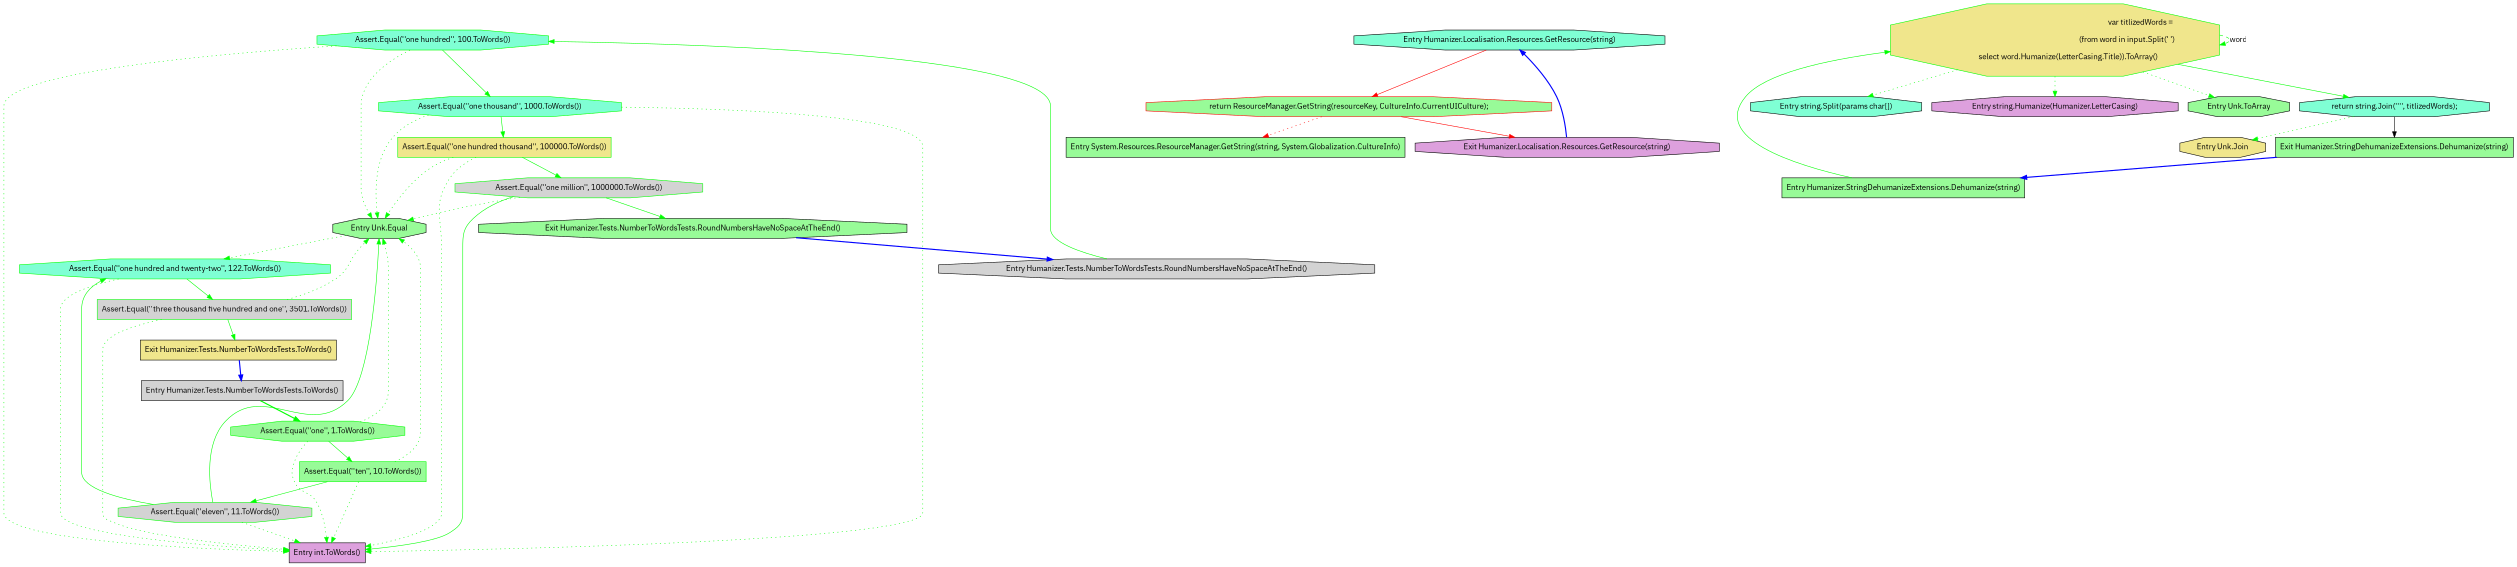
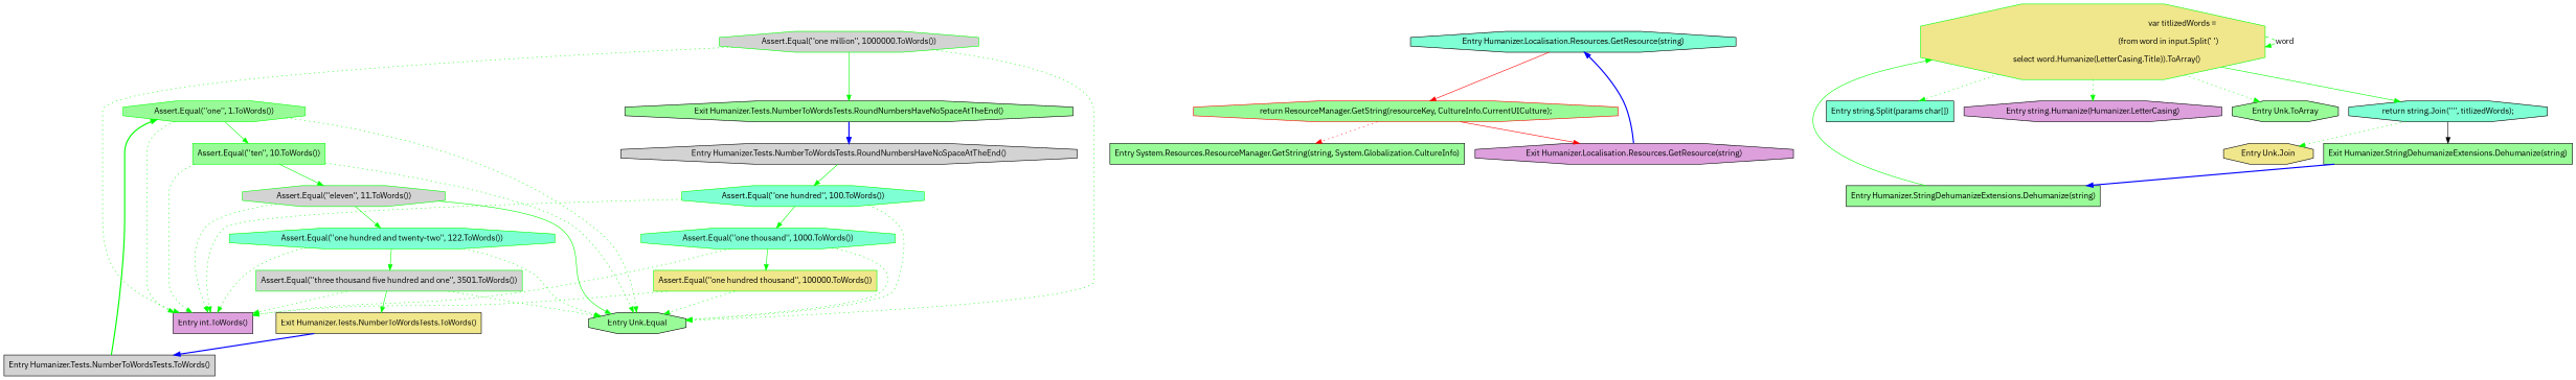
  digraph {
    fontname="IBM Plex Sans"
    node [cluster="Humanizer.Tests.NumberToWordsTests.ToWords()" file="NumberToWordsTests.cs" fillcolor=palegreen fontname="IBM Plex Sans" shape=octagon style=filled]
    edge [color=green fontname="IBM Plex Sans" style=dotted]
    n1 [cluster="Unk.Equal" label="Entry Unk.Equal"]
    n2 [cluster="int.ToWords()" fillcolor=plum label="Entry int.ToWords()" shape=box span="16-16"]
    n3 [cluster="Humanizer.Tests.NumberToWordsTests.RoundNumbersHaveNoSpaceAtTheEnd()" fillcolor=lightgrey label="Entry Humanizer.Tests.NumberToWordsTests.RoundNumbersHaveNoSpaceAtTheEnd()" span="17-17"]
    n4 [cluster="Humanizer.Tests.NumberToWordsTests.RoundNumbersHaveNoSpaceAtTheEnd()" color=green community=0 fillcolor=aquamarine label="Assert.Equal(''one hundred'', 100.ToWords())" span="19-19"]
    n5 [cluster="Humanizer.Tests.NumberToWordsTests.RoundNumbersHaveNoSpaceAtTheEnd()" color=green community=0 fillcolor=aquamarine label="Assert.Equal(''one thousand'', 1000.ToWords())" span="20-20"]
    n6 [cluster="Humanizer.Tests.NumberToWordsTests.RoundNumbersHaveNoSpaceAtTheEnd()" color=green community=0 fillcolor=khaki label="Assert.Equal(''one hundred thousand'', 100000.ToWords())" shape=box span="21-21"]
    n7 [cluster="Humanizer.Tests.NumberToWordsTests.RoundNumbersHaveNoSpaceAtTheEnd()" color=green community=0 fillcolor=lightgrey label="Assert.Equal(''one million'', 1000000.ToWords())" span="22-22"]
    n8 [cluster="Humanizer.Tests.NumberToWordsTests.RoundNumbersHaveNoSpaceAtTheEnd()" label="Exit Humanizer.Tests.NumberToWordsTests.RoundNumbersHaveNoSpaceAtTheEnd()" span="17-17"]
    n9 [fillcolor=lightgrey label="Entry Humanizer.Tests.NumberToWordsTests.ToWords()" shape=box span="7-7"]
    n10 [color=green community=0 label="Assert.Equal(''one'', 1.ToWords())" span="9-9"]
    n11 [color=green community=0 label="Assert.Equal(''ten'', 10.ToWords())" shape=box span="10-10"]
    n12 [color=green community=0 fillcolor=lightgrey label="Assert.Equal(''eleven'', 11.ToWords())" span="11-11"]
    n13 [color=green community=0 fillcolor=aquamarine label="Assert.Equal(''one hundred and twenty-two'', 122.ToWords())" span="12-12"]
    n14 [color=green community=0 fillcolor=lightgrey label="Assert.Equal(''three thousand five hundred and one'', 3501.ToWords())" shape=box span="13-13"]
    n15 [fillcolor=khaki label="Exit Humanizer.Tests.NumberToWordsTests.ToWords()" shape=box span="7-7"]
    n16 [cluster="Humanizer.Localisation.Resources.GetResource(string)" file="Resources.cs" fillcolor=aquamarine label="Entry Humanizer.Localisation.Resources.GetResource(string)" span="27-27"]
    n17 [cluster="Humanizer.Localisation.Resources.GetResource(string)" color=red community=0 file="Resources.cs" label="return ResourceManager.GetString(resourceKey, CultureInfo.CurrentUICulture);" span="29-29"]
    n18 [cluster="Humanizer.Localisation.Resources.GetResource(string)" file="Resources.cs" fillcolor=plum label="Exit Humanizer.Localisation.Resources.GetResource(string)" span="27-27"]
    n19 [cluster="System.Resources.ResourceManager.GetString(string, System.Globalization.CultureInfo)" file="Resources.cs" label="Entry System.Resources.ResourceManager.GetString(string, System.Globalization.CultureInfo)" shape=box span="0-0"]
-   n20 [cluster="string.Split(params char[])" file="StringDehumanizeExtensions.cs" fillcolor=aquamarine label="Entry string.Split(params char[])" span="0-0"]
+   n20 [cluster="string.Split(params char[])" file="StringDehumanizeExtensions.cs" fillcolor=aquamarine label="Entry string.Split(params char[])" shape=box span="0-0"]
    n21 [cluster="string.Humanize(Humanizer.LetterCasing)" file="StringDehumanizeExtensions.cs" fillcolor=plum label="Entry string.Humanize(Humanizer.LetterCasing)" span="62-62"]
    n22 [cluster="Unk.Join" file="StringDehumanizeExtensions.cs" fillcolor=khaki label="Entry Unk.Join"]
    n23 [cluster="Unk.ToArray" file="StringDehumanizeExtensions.cs" label="Entry Unk.ToArray"]
    n24 [cluster="Humanizer.StringDehumanizeExtensions.Dehumanize(string)" file="StringDehumanizeExtensions.cs" label="Entry Humanizer.StringDehumanizeExtensions.Dehumanize(string)" shape=box span="11-11"]
    n25 [cluster="Humanizer.StringDehumanizeExtensions.Dehumanize(string)" color=green community=0 file="StringDehumanizeExtensions.cs" fillcolor=khaki label="var titlizedWords = \r\n                (from word in input.Split(' ')\r\n                select word.Humanize(LetterCasing.Title)).ToArray()" span="13-15"]
    n26 [cluster="Humanizer.StringDehumanizeExtensions.Dehumanize(string)" file="StringDehumanizeExtensions.cs" fillcolor=aquamarine label="return string.Join('''', titlizedWords);" span="17-17"]
    n27 [cluster="Humanizer.StringDehumanizeExtensions.Dehumanize(string)" file="StringDehumanizeExtensions.cs" label="Exit Humanizer.StringDehumanizeExtensions.Dehumanize(string)" shape=box span="11-11"]
    n3 -> n4 [style=solid]
    n4 -> n1
    n4 -> n2
    n4 -> n5 [style=solid]
    n5 -> n1
    n5 -> n2
    n5 -> n6 [style=solid]
    n6 -> n1
    n6 -> n2
-   n6 -> n7 [style=solid]
    n7 -> n1
-   n7 -> n2 [style=solid]
+   n7 -> n2
    n7 -> n8 [style=solid]
    n8 -> n3 [color=blue style=bold]
    n9 -> n10 [style=bold]
    n10 -> n1
    n10 -> n2
    n10 -> n11 [style=solid]
    n11 -> n1
    n11 -> n2
    n11 -> n12 [style=solid]
    n12 -> n1 [style=solid]
    n12 -> n2
    n12 -> n13 [style=solid]
-   n1 -> n13
+   n13 -> n1
    n13 -> n2
    n13 -> n14 [style=solid]
    n14 -> n1
    n14 -> n2
    n14 -> n15 [style=solid]
    n15 -> n9 [color=blue style=bold]
    n16 -> n17 [color=red style=solid]
    n17 -> n18 [color=red style=solid]
    n17 -> n19 [color=red]
    n18 -> n16 [color=blue style=bold]
    n24 -> n25 [style=solid]
    n25 -> n20
    n25 -> n21
    n25 -> n23
    n25 -> n25 [label=word style=dashed]
    n25 -> n26 [style=solid]
    n26 -> n22
    n26 -> n27 [style=solid color=""]
    n27 -> n24 [color=blue style=bold]
  }
